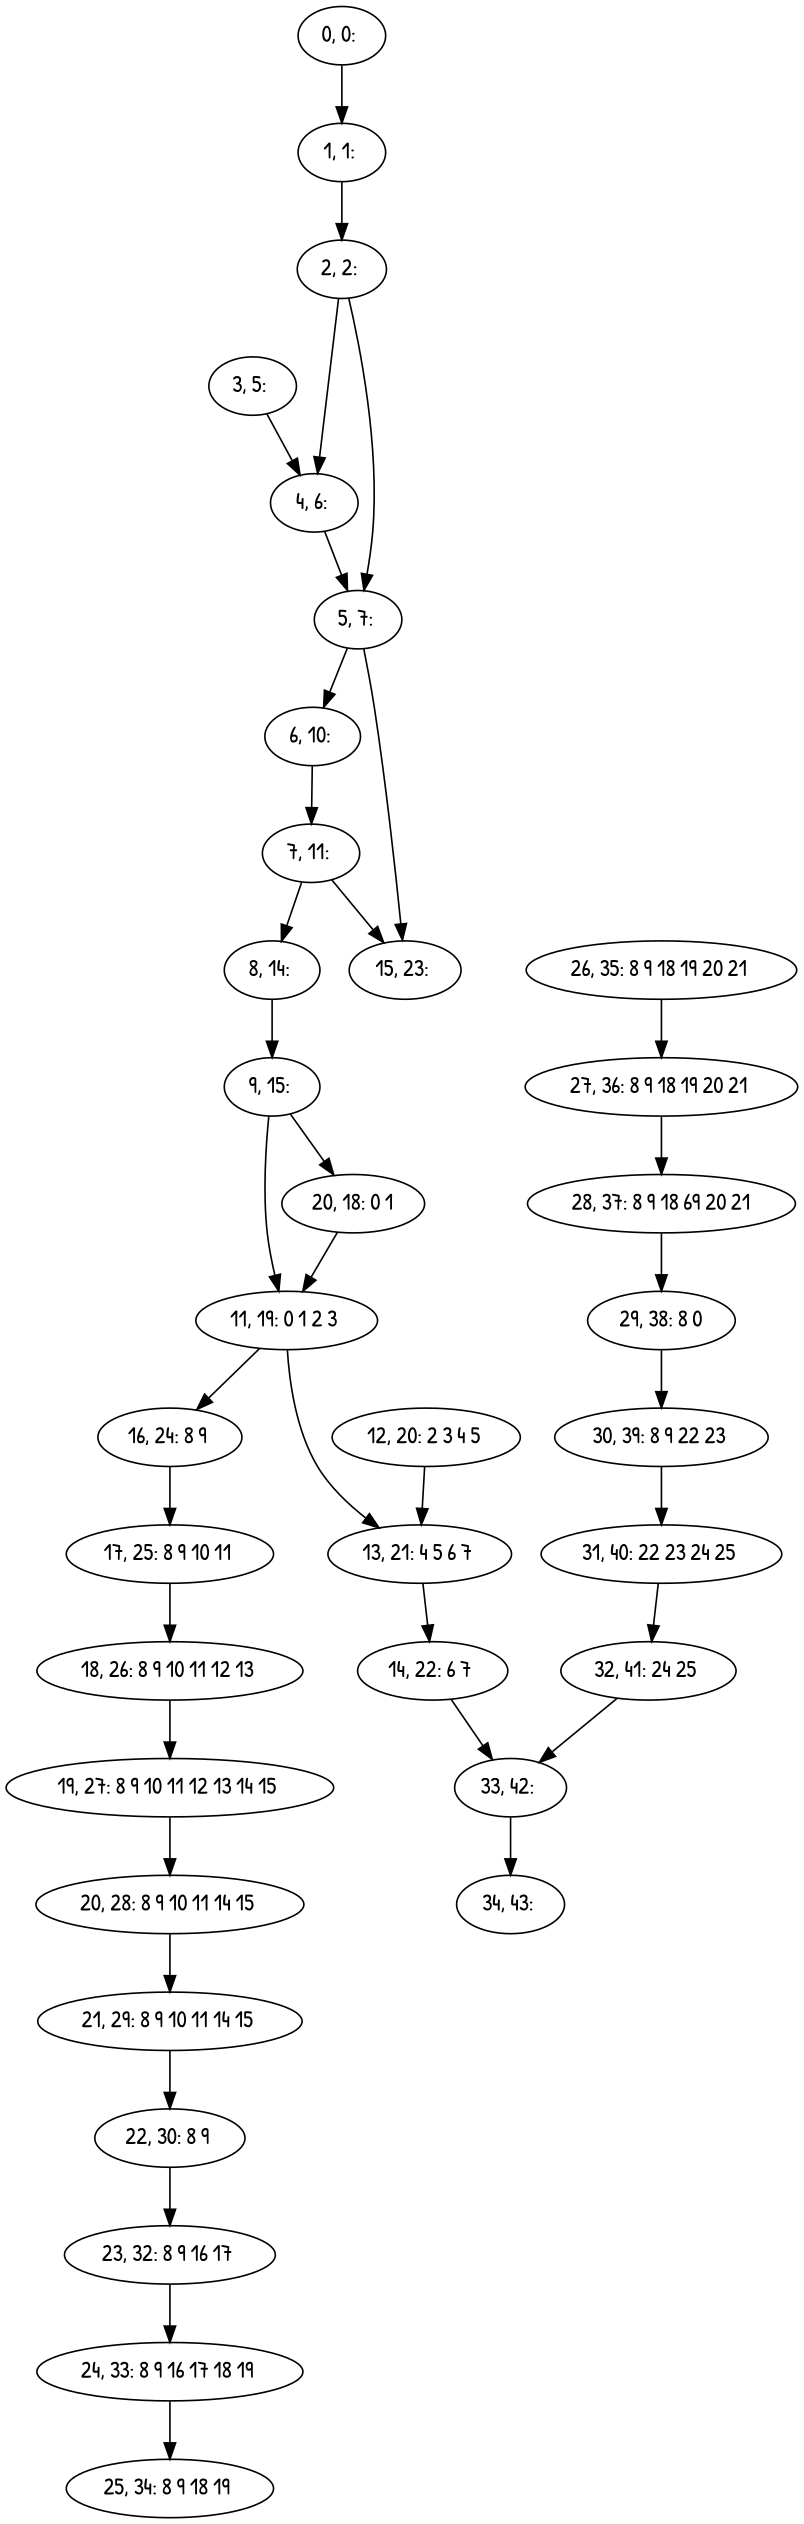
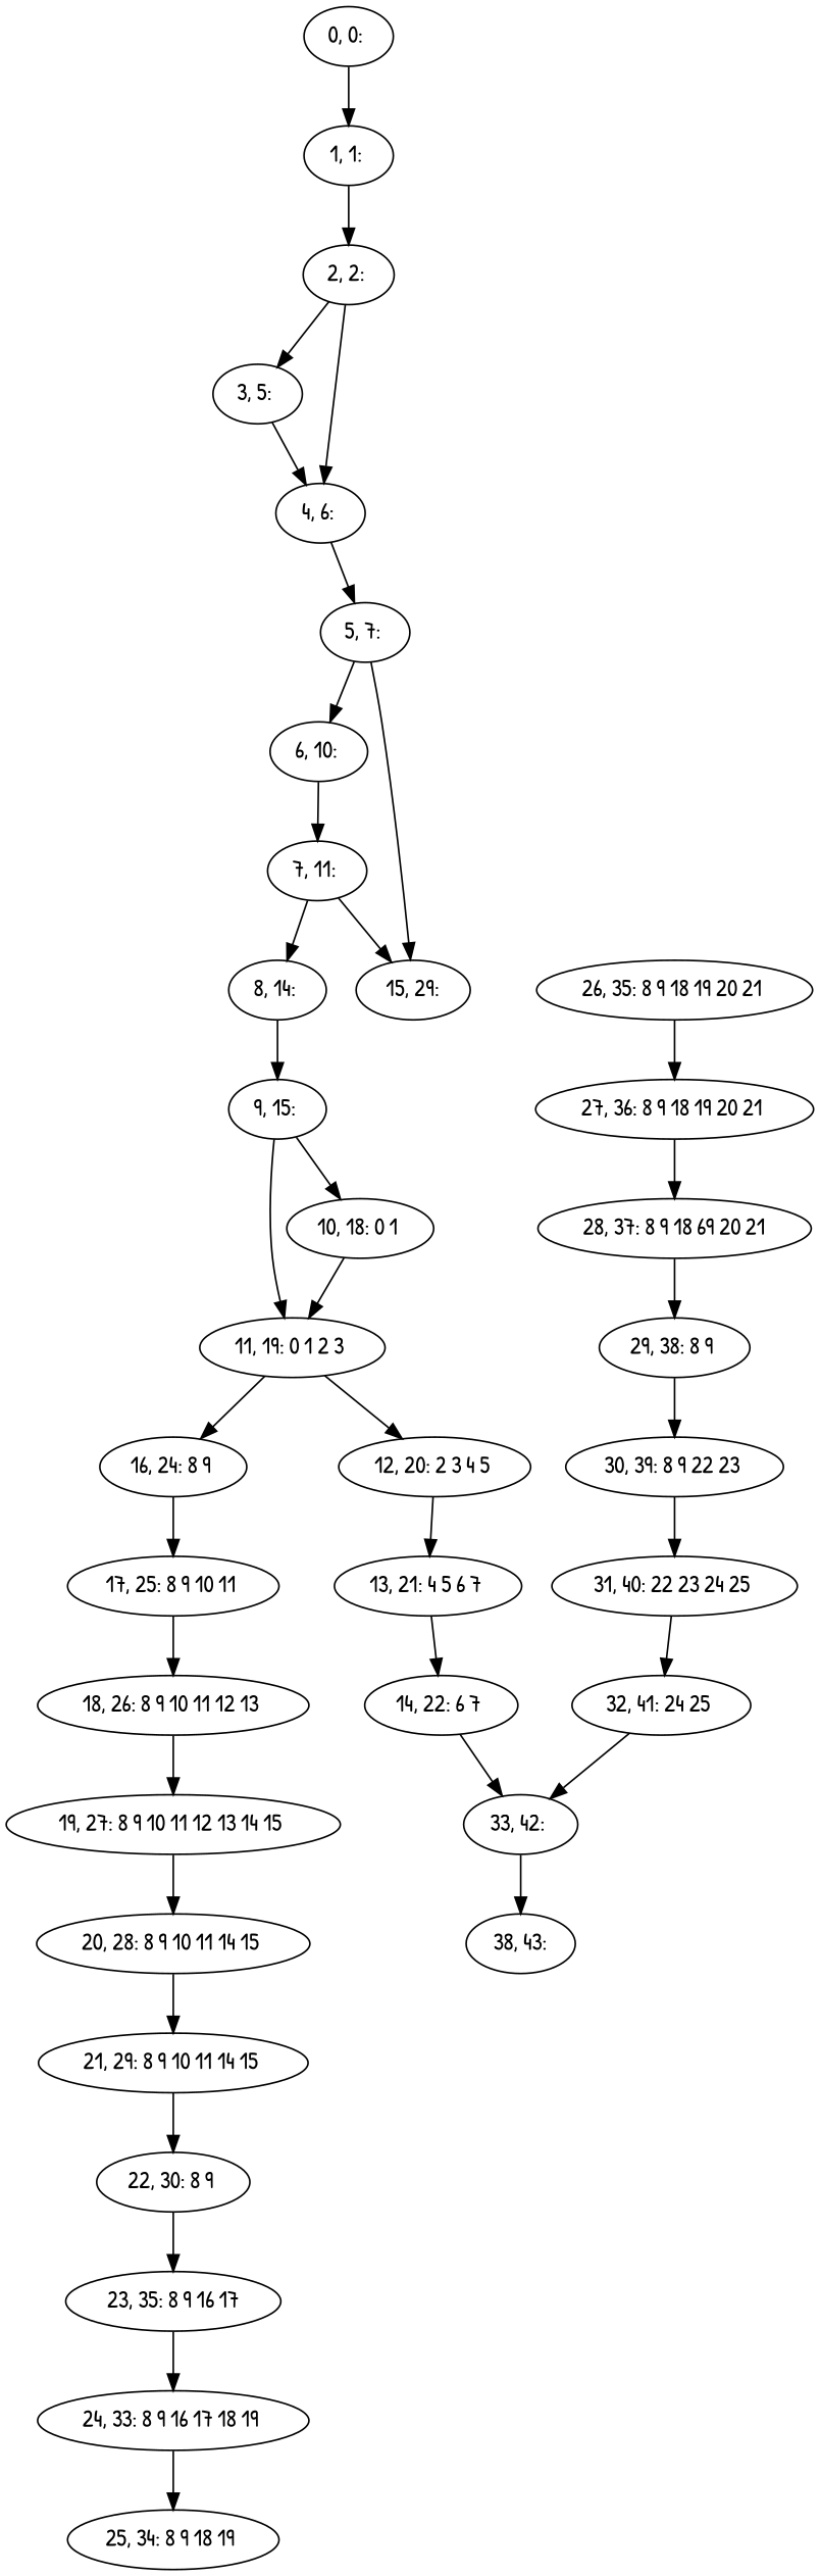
  digraph {
    fontname="Patrick Hand"
    node [fontname="Patrick Hand"]
    edge [fontname="Patrick Hand"]
    n1 [label="0, 0: "]
    n2 [label="1, 1: "]
    n3 [label="2, 2: "]
    n4 [label="3, 5: "]
    n5 [label="4, 6: "]
    n6 [label="5, 7: "]
    n7 [label="6, 10: "]
-   n8 [label="15, 23: "]
+   n8 [label="15, 29:"]
    n9 [label="7, 11: "]
    n10 [label="8, 14: "]
    n11 [label="9, 15: "]
-   n12 [label="20, 18: 0 1"]
+   n12 [label="10, 18: 0 1 "]
    n13 [label="11, 19: 0 1 2 3 "]
    n14 [label="12, 20: 2 3 4 5 "]
    n15 [label="16, 24: 8 9 "]
    n16 [label="13, 21: 4 5 6 7 "]
    n17 [label="14, 22: 6 7 "]
    n18 [label="33, 42: "]
-   n19 [label="34, 43: "]
+   n19 [label="38, 43:"]
    n20 [label="17, 25: 8 9 10 11 "]
    n21 [label="18, 26: 8 9 10 11 12 13 "]
    n22 [label="19, 27: 8 9 10 11 12 13 14 15 "]
    n23 [label="20, 28: 8 9 10 11 14 15 "]
    n24 [label="21, 29: 8 9 10 11 14 15 "]
    n25 [label="22, 30: 8 9 "]
-   n26 [label="23, 32: 8 9 16 17 "]
+   n26 [label="23, 35: 8 9 16 17"]
    n27 [label="24, 33: 8 9 16 17 18 19 "]
    n28 [label="25, 34: 8 9 18 19 "]
    n29 [label="26, 35: 8 9 18 19 20 21 "]
    n30 [label="27, 36: 8 9 18 19 20 21 "]
    n31 [label="28, 37: 8 9 18 69 20 21"]
-   n32 [label="29, 38: 8 0"]
+   n32 [label="29, 38: 8 9 "]
    n33 [label="30, 39: 8 9 22 23 "]
    n34 [label="31, 40: 22 23 24 25 "]
    n35 [label="32, 41: 24 25 "]
    n1 -> n2
    n2 -> n3
-   n3 -> n6
+   n3 -> n4
    n3 -> n5
    n4 -> n5
    n5 -> n6
    n6 -> n7
    n6 -> n8
    n7 -> n9
    n9 -> n8
    n9 -> n10
    n10 -> n11
    n11 -> n12
    n11 -> n13
    n12 -> n13
-   n13 -> n16
+   n13 -> n14
    n13 -> n15
    n14 -> n16
    n15 -> n20
    n16 -> n17
    n17 -> n18
    n18 -> n19
    n20 -> n21
    n21 -> n22
    n22 -> n23
    n23 -> n24
    n24 -> n25
    n25 -> n26
    n26 -> n27
    n27 -> n28
    n29 -> n30
    n30 -> n31
    n31 -> n32
    n32 -> n33
    n33 -> n34
    n34 -> n35
    n35 -> n18
  }
